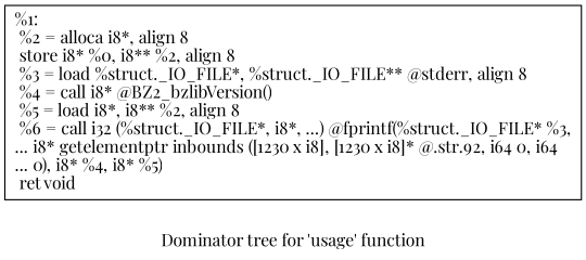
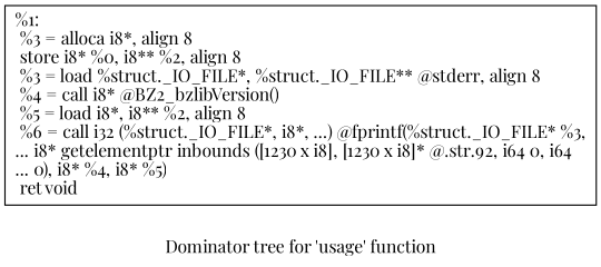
  digraph {
    label="Dominator tree for 'usage' function"
    fontname="Playfair Display"
-   n1 [label="{%1:\l  %2 = alloca i8*, align 8\l  store i8* %0, i8** %2, align 8\l  %3 = load %struct._IO_FILE*, %struct._IO_FILE** @stderr, align 8\l  %4 = call i8* @BZ2_bzlibVersion()\l  %5 = load i8*, i8** %2, align 8\l  %6 = call i32 (%struct._IO_FILE*, i8*, ...) @fprintf(%struct._IO_FILE* %3,\l... i8* getelementptr inbounds ([1230 x i8], [1230 x i8]* @.str.92, i64 0, i64\l... 0), i8* %4, i8* %5)\l  ret void\l}" shape=record fontname="Playfair Display"]
+   n1 [label="{%1:\l  %3 = alloca i8*, align 8\l  store i8* %0, i8** %2, align 8\l  %3 = load %struct._IO_FILE*, %struct._IO_FILE** @stderr, align 8\l  %4 = call i8* @BZ2_bzlibVersion()\l  %5 = load i8*, i8** %2, align 8\l  %6 = call i32 (%struct._IO_FILE*, i8*, ...) @fprintf(%struct._IO_FILE* %3,\l... i8* getelementptr inbounds ([1230 x i8], [1230 x i8]* @.str.92, i64 0, i64\l... 0), i8* %4, i8* %5)\l  ret void\l}" shape=record fontname="Playfair Display"]
  }
